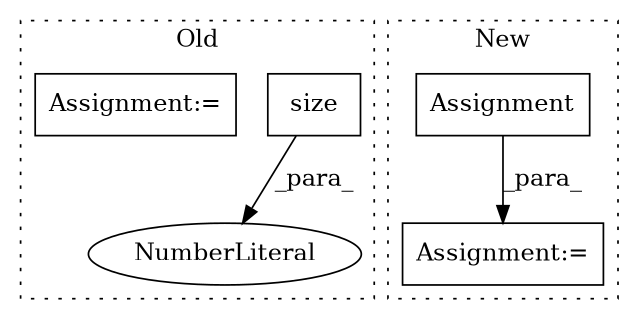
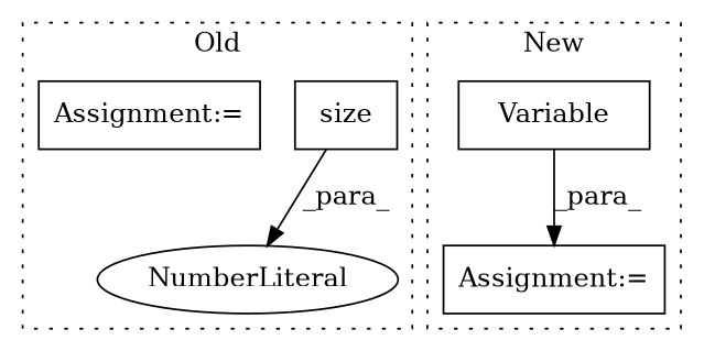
  digraph {
    node [a=32 l=1 shape=box]
    n1 [l="5,1" label=size s="3800,3806"]
    n2 [a=34 label=NumberLiteral s=3805 shape=ellipse]
    n3 [a=7 label="Assignment:=" s=3634]
-   n4 [l="9,1" label=Assignment s="3326,3340"]
+   n4 [l="9,1" label=Variable s="3326,3340"]
    n5 [a=7 label="Assignment:=" s=3325]
    subgraph cluster_1 {
      label=Old
      style=dotted
      n1
      n2
      n3
    }
    subgraph cluster_2 {
      label=New
      style=dotted
      n4
      n5
    }
    n1 -> n2 [label=_para_]
    n4 -> n5 [label=_para_]
  }
